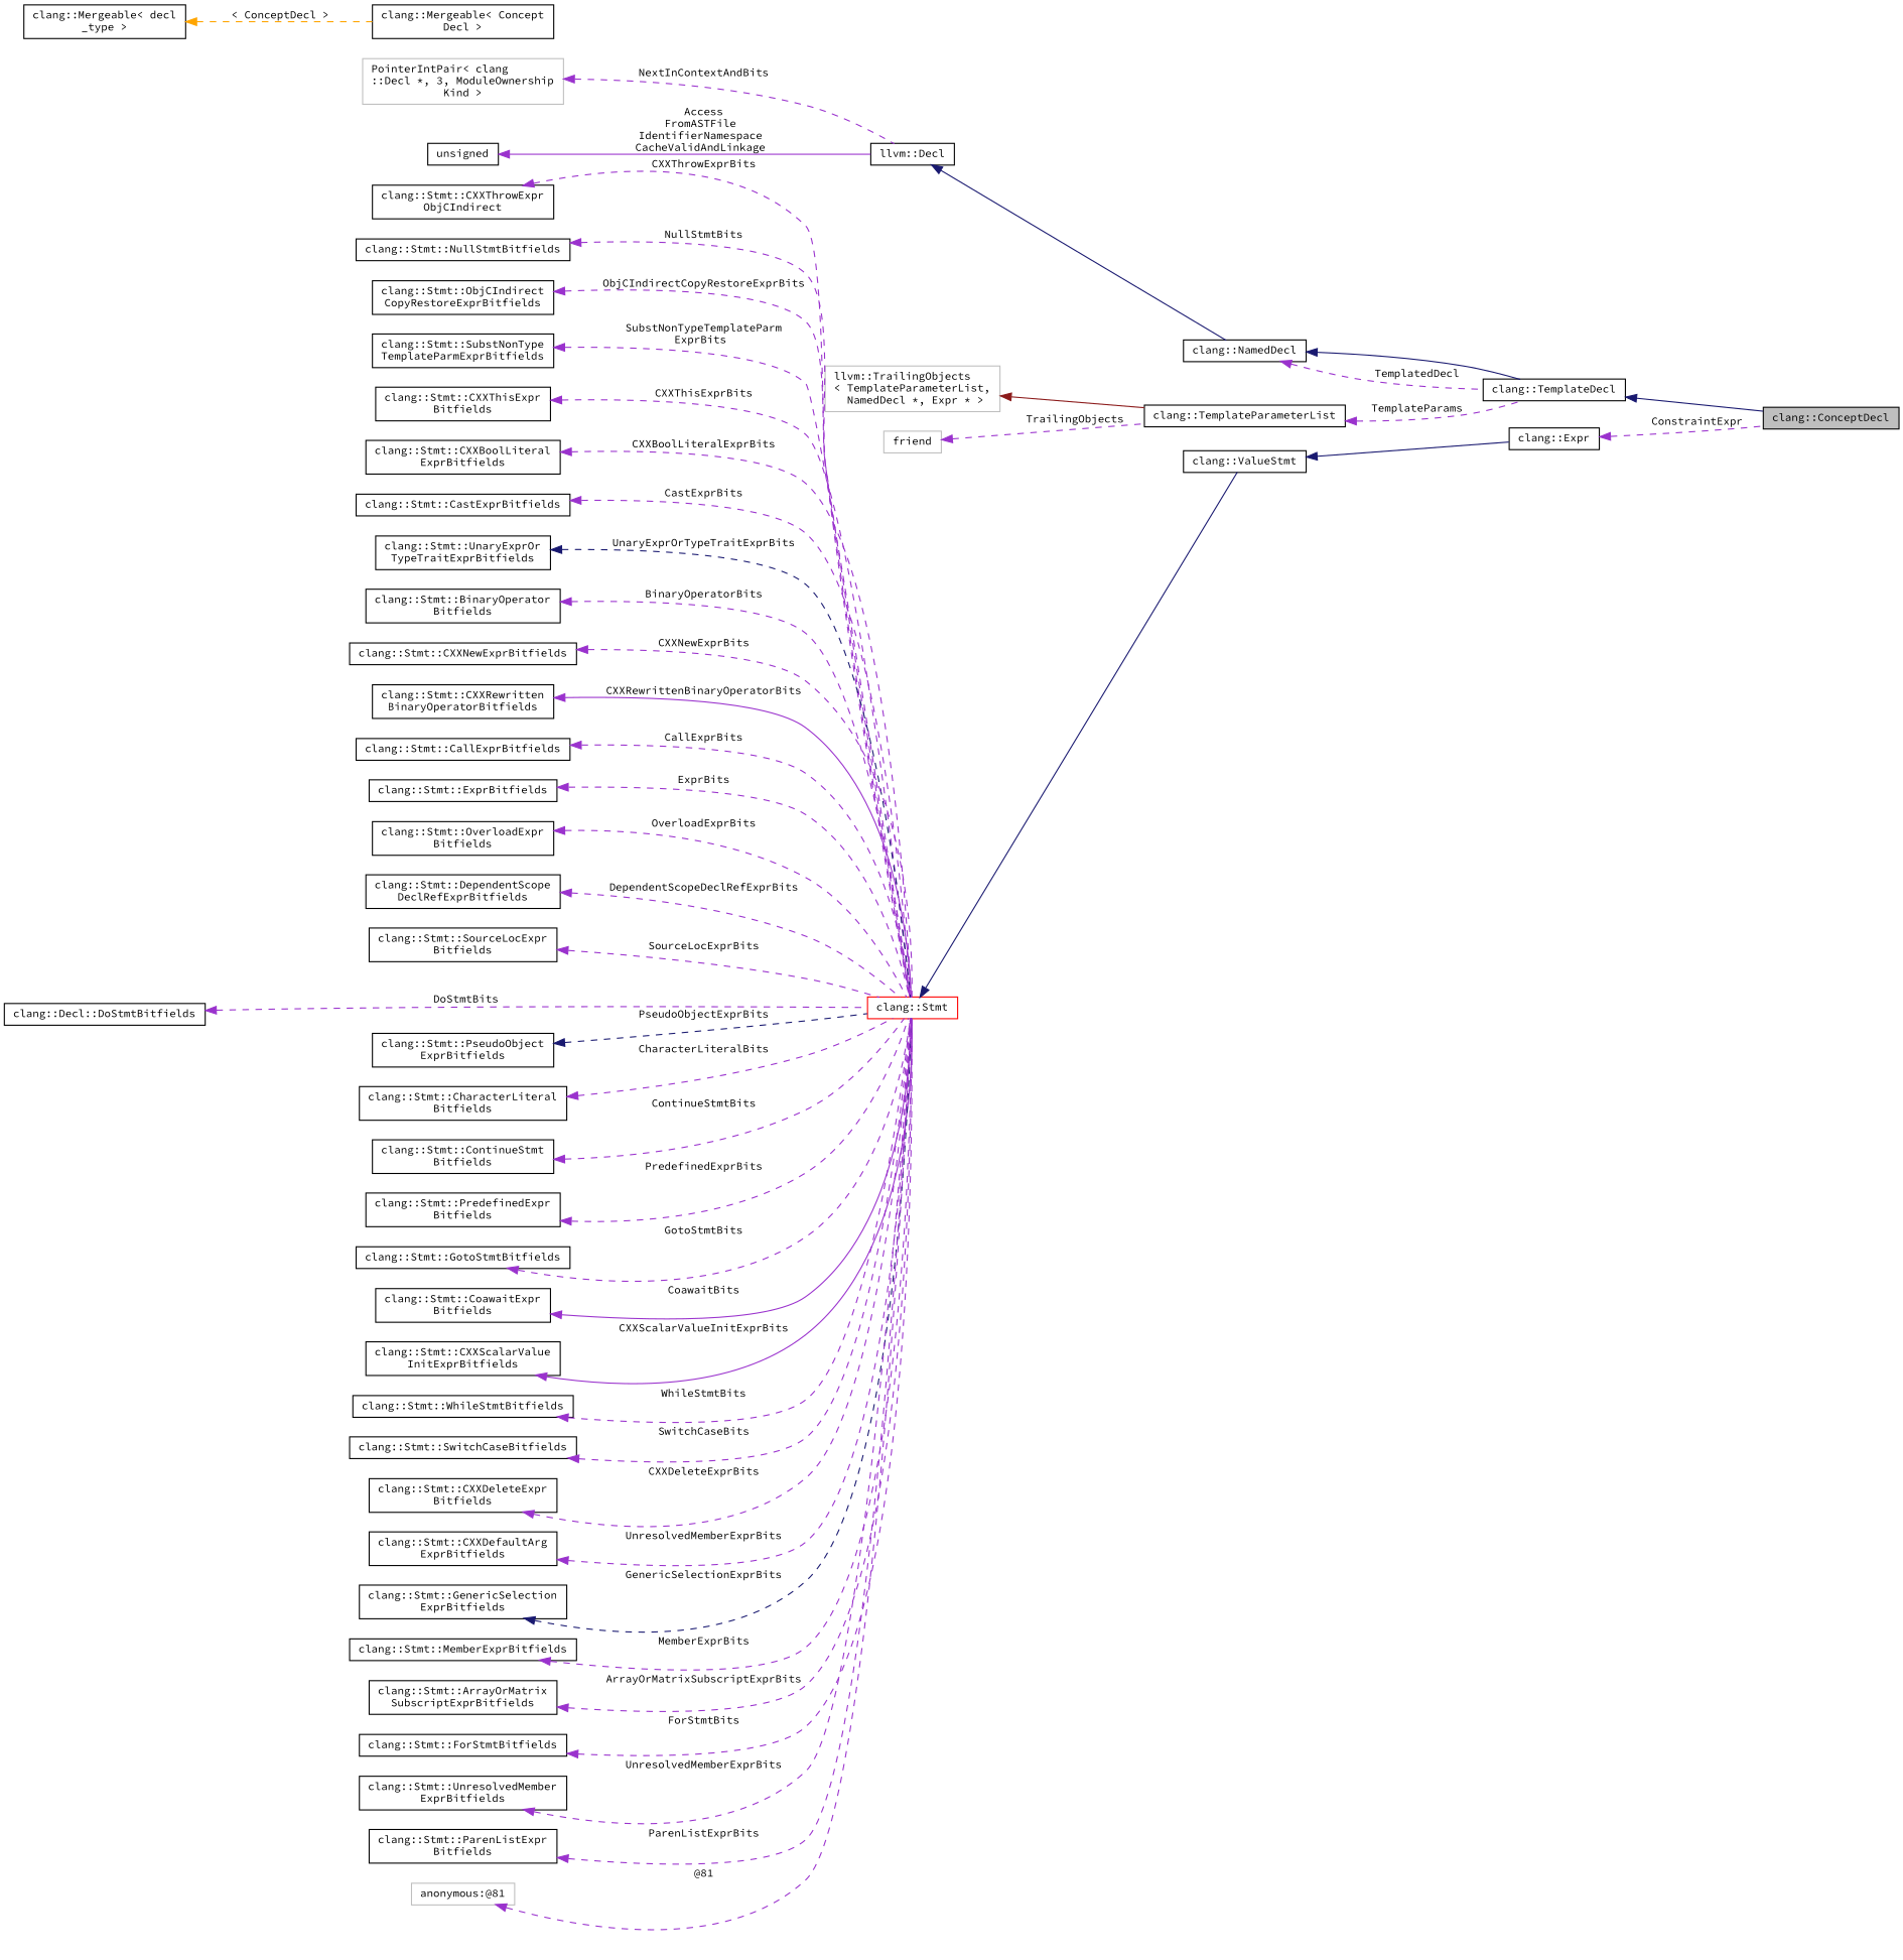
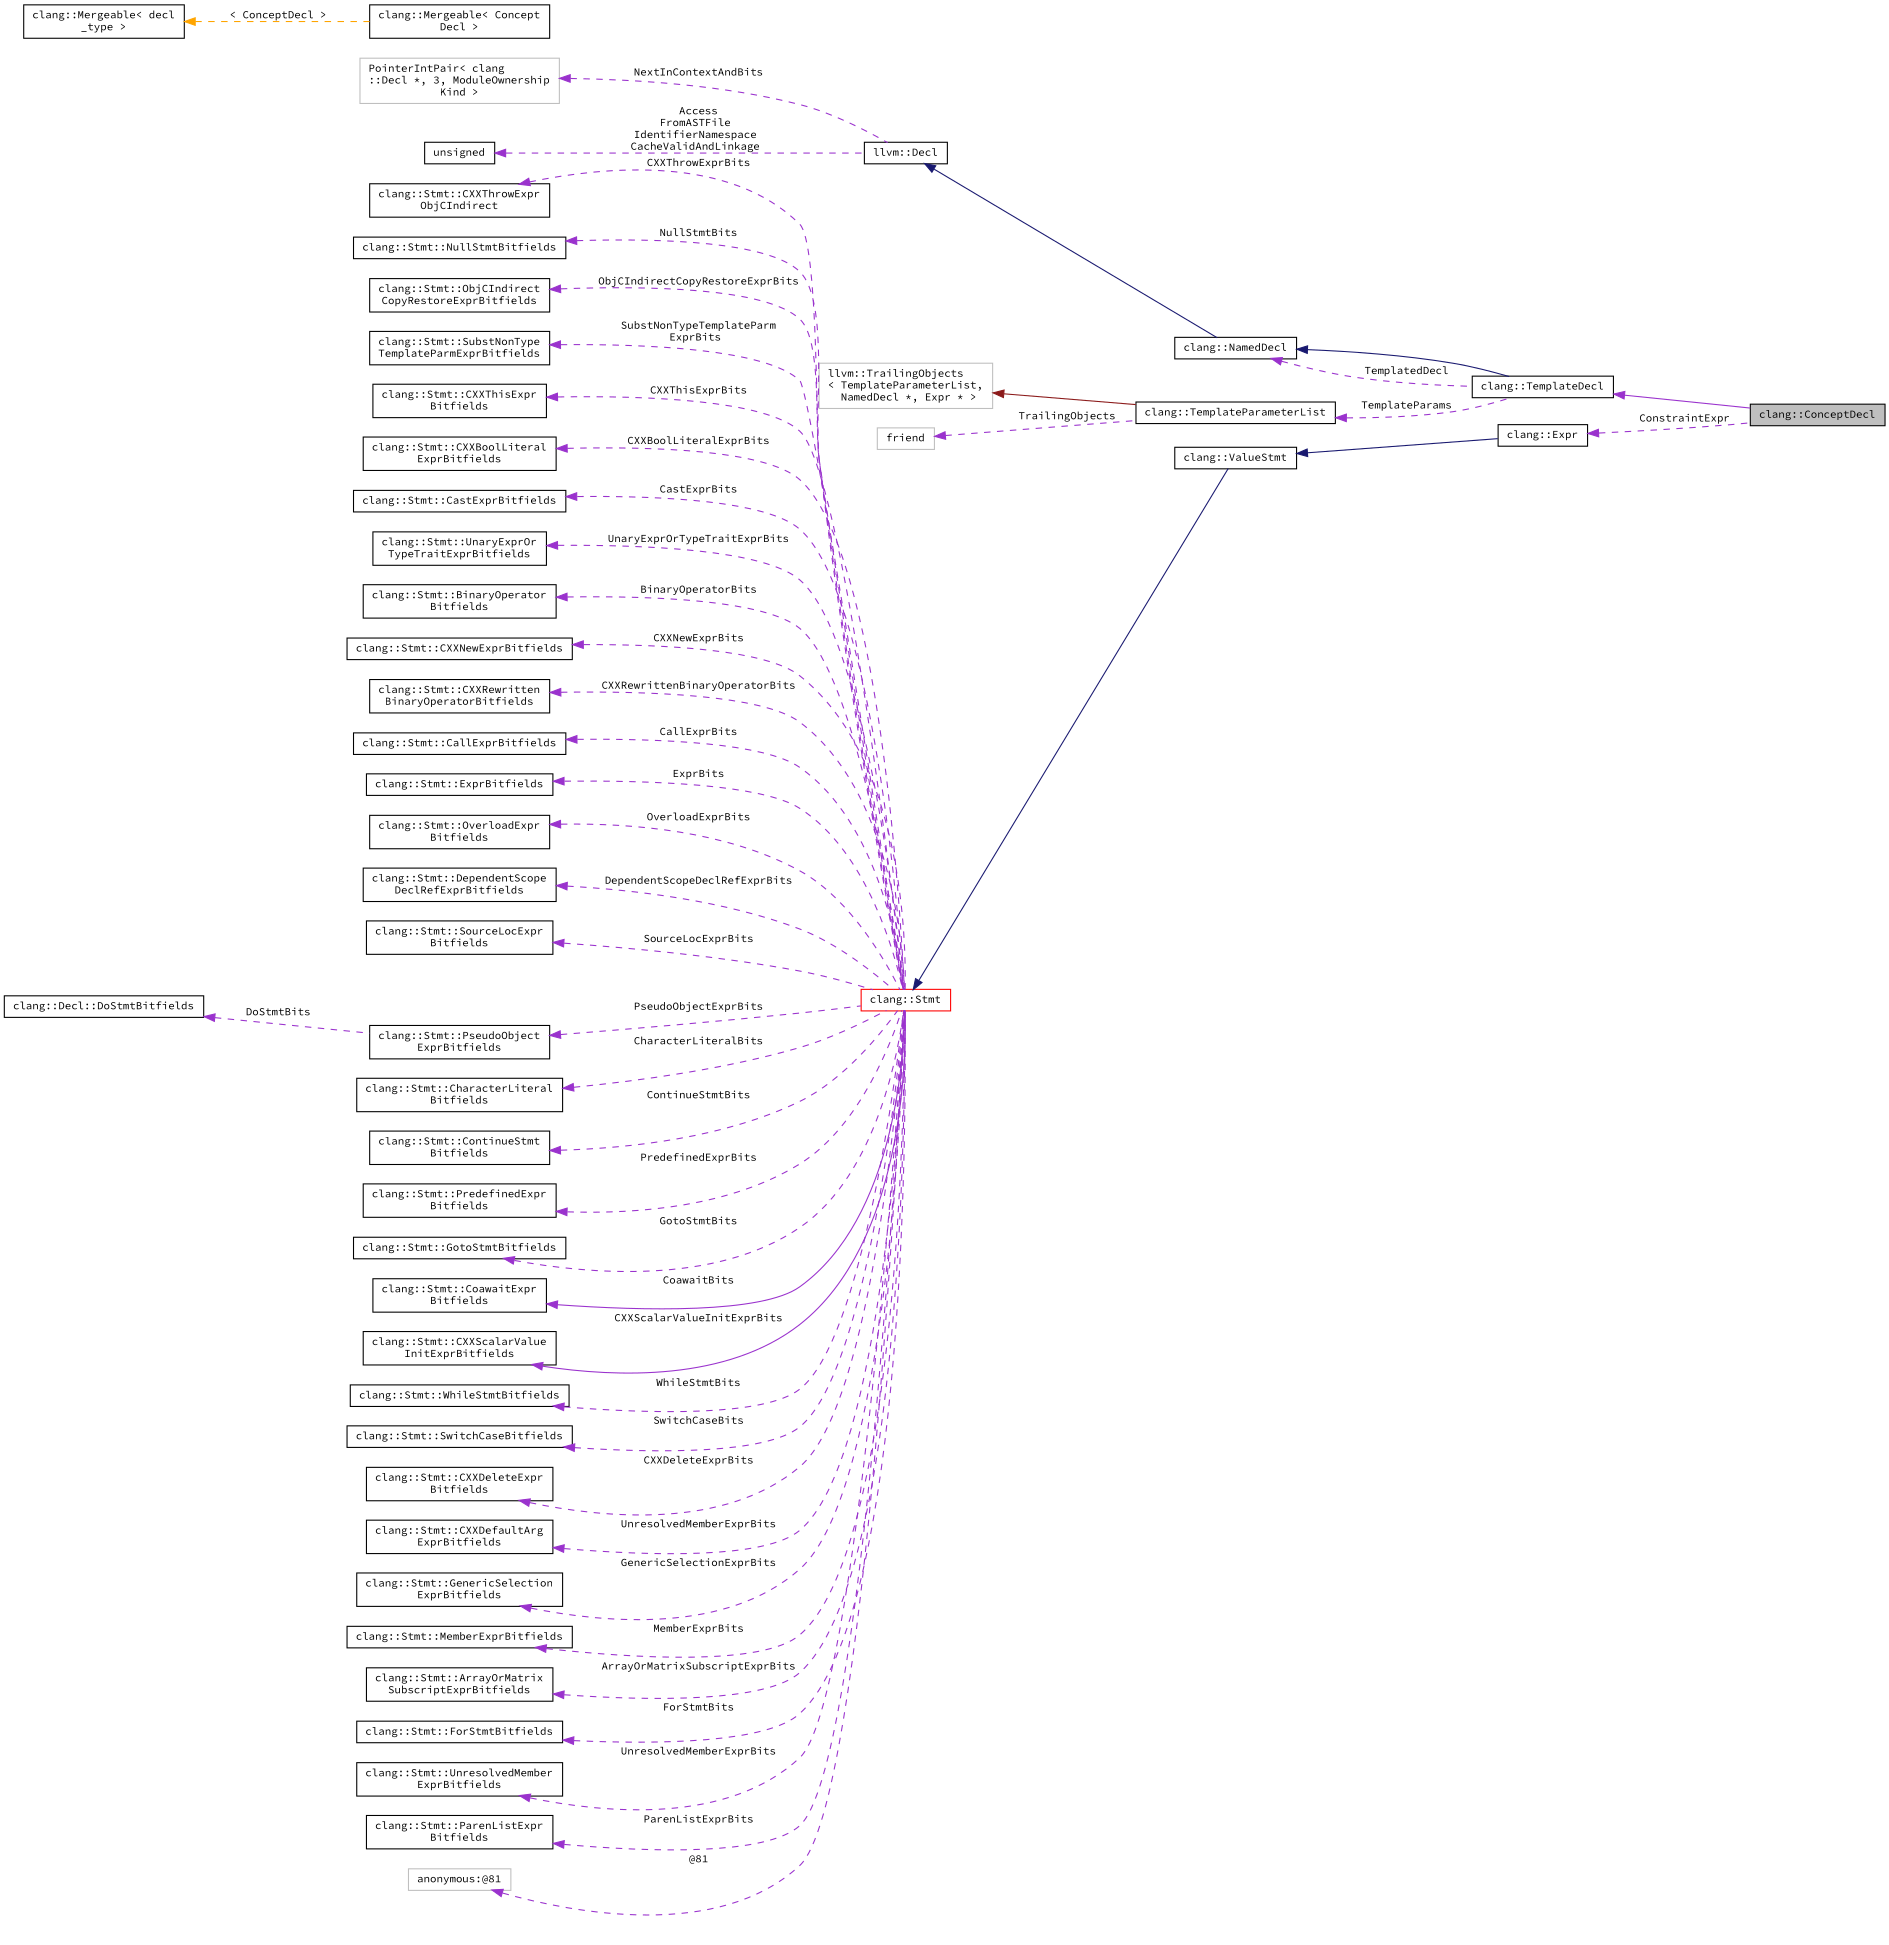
  digraph {
    fontname="Source Code Pro"
    rankdir=LR
    node [color=black fontname="Source Code Pro" fontsize=10 shape=record]
    edge [color=darkorchid3 dir=back fontname="Source Code Pro" fontsize=10 labelfontname=Helvetica labelfontsize=10 style=dashed]
    n1 [fillcolor=grey75 fontcolor=black height=0.2 label="clang::ConceptDecl" style=filled width=0.4]
    n2 [height=0.2 label="clang::TemplateDecl" width=0.4]
    n3 [height=0.2 label="clang::NamedDecl" width=0.4]
    n4 [height=0.2 label="llvm::Decl" width=0.4]
    n5 [color=grey75 height=0.2 label="PointerIntPair\< clang\l::Decl *, 3, ModuleOwnership\lKind \>" width=0.4]
    n6 [height=0.2 label=unsigned width=0.4]
    n7 [height=0.2 label="clang::TemplateParameterList" width=0.4]
    n8 [color=grey75 height=0.2 label="llvm::TrailingObjects\l\< TemplateParameterList,\l NamedDecl *, Expr * \>" width=0.4]
    n9 [color=grey75 height=0.2 label=friend width=0.4]
    n10 [height=0.2 label="clang::Mergeable\< Concept\lDecl \>" width=0.4]
    n11 [height=0.2 label="clang::Mergeable\< decl\l_type \>" width=0.4]
    n12 [height=0.2 label="clang::Expr" width=0.4]
    n13 [height=0.2 label="clang::ValueStmt" width=0.4]
    n14 [color=red height=0.2 label="clang::Stmt" width=0.4]
    n15 [height=0.2 label="clang::Stmt::CXXThrowExpr\lObjCIndirect" width=0.4]
    n16 [height=0.2 label="clang::Stmt::NullStmtBitfields" width=0.4]
    n17 [height=0.2 label="clang::Stmt::ObjCIndirect\lCopyRestoreExprBitfields" width=0.4]
    n18 [height=0.2 label="clang::Stmt::SubstNonType\lTemplateParmExprBitfields" width=0.4]
    n19 [height=0.2 label="clang::Stmt::CXXThisExpr\lBitfields" width=0.4]
    n20 [height=0.2 label="clang::Stmt::CXXBoolLiteral\lExprBitfields" width=0.4]
    n21 [height=0.2 label="clang::Stmt::CastExprBitfields" width=0.4]
    n22 [height=0.2 label="clang::Stmt::UnaryExprOr\lTypeTraitExprBitfields" width=0.4]
    n23 [height=0.2 label="clang::Stmt::BinaryOperator\lBitfields" width=0.4]
    n24 [height=0.2 label="clang::Stmt::CXXNewExprBitfields" width=0.4]
    n25 [height=0.2 label="clang::Stmt::CXXRewritten\lBinaryOperatorBitfields" width=0.4]
    n26 [height=0.2 label="clang::Stmt::CallExprBitfields" width=0.4]
    n27 [height=0.2 label="clang::Stmt::ExprBitfields" width=0.4]
    n28 [height=0.2 label="clang::Stmt::OverloadExpr\lBitfields" width=0.4]
    n29 [height=0.2 label="clang::Stmt::DependentScope\lDeclRefExprBitfields" width=0.4]
    n30 [height=0.2 label="clang::Stmt::SourceLocExpr\lBitfields" width=0.4]
    n31 [height=0.2 label="clang::Stmt::PseudoObject\lExprBitfields" width=0.4]
    n32 [height=0.2 label="clang::Stmt::CharacterLiteral\lBitfields" width=0.4]
    n33 [height=0.2 label="clang::Stmt::ContinueStmt\lBitfields" width=0.4]
    n34 [height=0.2 label="clang::Stmt::PredefinedExpr\lBitfields" width=0.4]
    n35 [height=0.2 label="clang::Stmt::GotoStmtBitfields" width=0.4]
    n36 [height=0.2 label="clang::Decl::DoStmtBitfields" width=0.4]
    n37 [height=0.2 label="clang::Stmt::CoawaitExpr\lBitfields" width=0.4]
    n38 [height=0.2 label="clang::Stmt::CXXScalarValue\lInitExprBitfields" width=0.4]
    n39 [height=0.2 label="clang::Stmt::WhileStmtBitfields" width=0.4]
    n40 [height=0.2 label="clang::Stmt::SwitchCaseBitfields" width=0.4]
    n41 [height=0.2 label="clang::Stmt::CXXDeleteExpr\lBitfields" width=0.4]
    n42 [height=0.2 label="clang::Stmt::CXXDefaultArg\lExprBitfields" width=0.4]
    n43 [height=0.2 label="clang::Stmt::GenericSelection\lExprBitfields" width=0.4]
    n44 [height=0.2 label="clang::Stmt::MemberExprBitfields" width=0.4]
    n45 [height=0.2 label="clang::Stmt::ArrayOrMatrix\lSubscriptExprBitfields" width=0.4]
    n46 [height=0.2 label="clang::Stmt::ForStmtBitfields" width=0.4]
    n47 [height=0.2 label="clang::Stmt::UnresolvedMember\lExprBitfields" width=0.4]
    n48 [height=0.2 label="clang::Stmt::ParenListExpr\lBitfields" width=0.4]
    n49 [color=grey75 height=0.2 label="anonymous:@81" width=0.4]
-   n2 -> n1 [color=midnightblue style=solid]
+   n2 -> n1 [style=solid]
    n3 -> n2 [color=midnightblue style=solid]
    n3 -> n2 [label=" TemplatedDecl"]
    n4 -> n3 [color=midnightblue style=solid]
    n5 -> n4 [label=" NextInContextAndBits"]
-   n6 -> n4 [label=" Access\nFromASTFile\nIdentifierNamespace\nCacheValidAndLinkage" style=solid]
+   n6 -> n4 [label=" Access\nFromASTFile\nIdentifierNamespace\nCacheValidAndLinkage"]
    n7 -> n2 [label=" TemplateParams"]
    n8 -> n7 [color=firebrick4 style=solid]
    n9 -> n7 [label=" TrailingObjects"]
    n11 -> n10 [color=orange label=" \< ConceptDecl \>"]
    n12 -> n1 [label=" ConstraintExpr"]
    n13 -> n12 [color=midnightblue style=solid]
    n14 -> n13 [color=midnightblue style=solid]
    n15 -> n14 [label=" CXXThrowExprBits"]
    n16 -> n14 [label=" NullStmtBits"]
    n17 -> n14 [label=" ObjCIndirectCopyRestoreExprBits"]
    n18 -> n14 [label=" SubstNonTypeTemplateParm\lExprBits"]
    n19 -> n14 [label=" CXXThisExprBits"]
    n20 -> n14 [label=" CXXBoolLiteralExprBits"]
    n21 -> n14 [label=" CastExprBits"]
-   n22 -> n14 [color=midnightblue label=" UnaryExprOrTypeTraitExprBits"]
+   n22 -> n14 [label=" UnaryExprOrTypeTraitExprBits"]
    n23 -> n14 [label=" BinaryOperatorBits"]
    n24 -> n14 [label=" CXXNewExprBits"]
-   n25 -> n14 [label=" CXXRewrittenBinaryOperatorBits" style=solid]
+   n25 -> n14 [label=" CXXRewrittenBinaryOperatorBits"]
    n26 -> n14 [label=" CallExprBits"]
    n27 -> n14 [label=" ExprBits"]
    n28 -> n14 [label=" OverloadExprBits"]
    n29 -> n14 [label=" DependentScopeDeclRefExprBits"]
    n30 -> n14 [label=" SourceLocExprBits"]
-   n31 -> n14 [color=midnightblue label=" PseudoObjectExprBits"]
+   n31 -> n14 [label=" PseudoObjectExprBits"]
    n32 -> n14 [label=" CharacterLiteralBits"]
    n33 -> n14 [label=" ContinueStmtBits"]
    n34 -> n14 [label=" PredefinedExprBits"]
    n35 -> n14 [label=" GotoStmtBits"]
-   n36 -> n14 [label=" DoStmtBits"]
+   n36 -> n31 [label=" DoStmtBits"]
    n37 -> n14 [label=" CoawaitBits" style=solid]
    n38 -> n14 [label=" CXXScalarValueInitExprBits" style=solid]
    n39 -> n14 [label=" WhileStmtBits"]
    n40 -> n14 [label=" SwitchCaseBits"]
    n41 -> n14 [label=" CXXDeleteExprBits"]
    n42 -> n14 [label=" UnresolvedMemberExprBits"]
-   n43 -> n14 [color=midnightblue label=" GenericSelectionExprBits"]
+   n43 -> n14 [label=" GenericSelectionExprBits"]
    n44 -> n14 [label=" MemberExprBits"]
    n45 -> n14 [label=" ArrayOrMatrixSubscriptExprBits"]
    n46 -> n14 [label=" ForStmtBits"]
    n47 -> n14 [label=" UnresolvedMemberExprBits"]
    n48 -> n14 [label=" ParenListExprBits"]
    n49 -> n14 [label=" @81"]
  }
